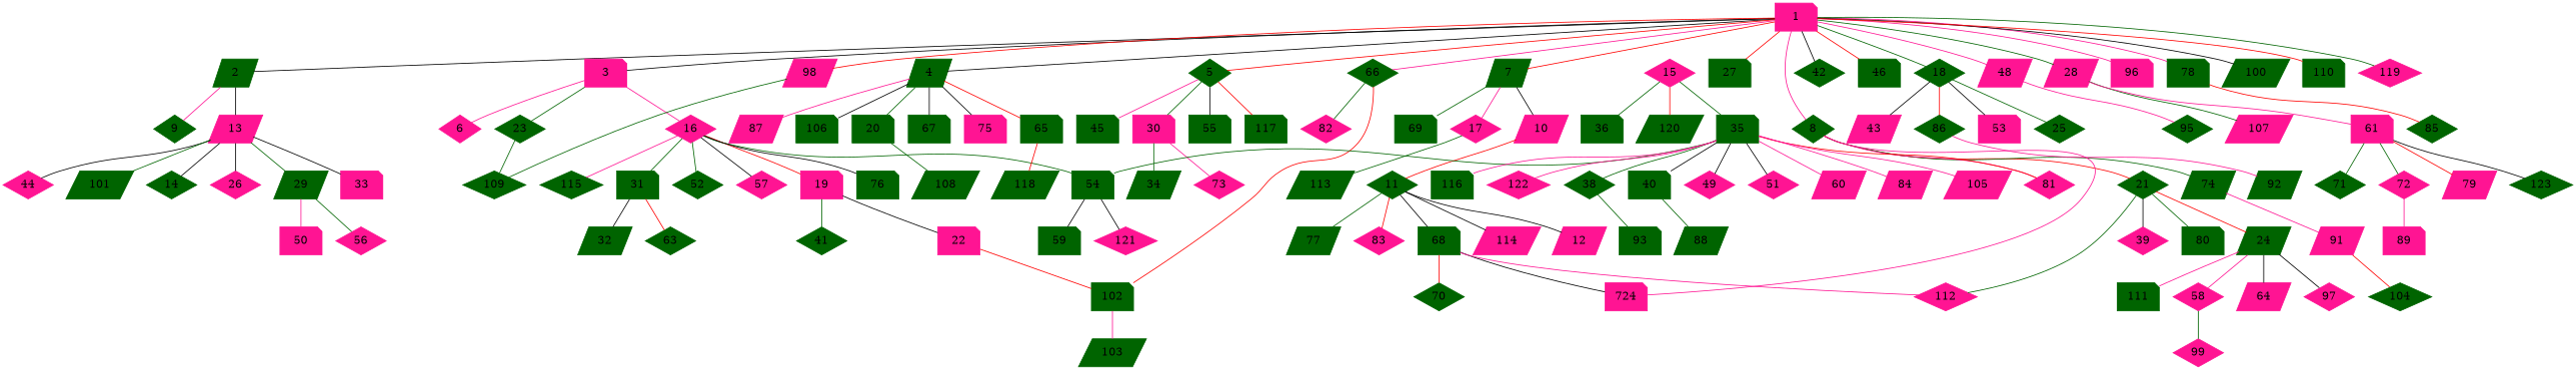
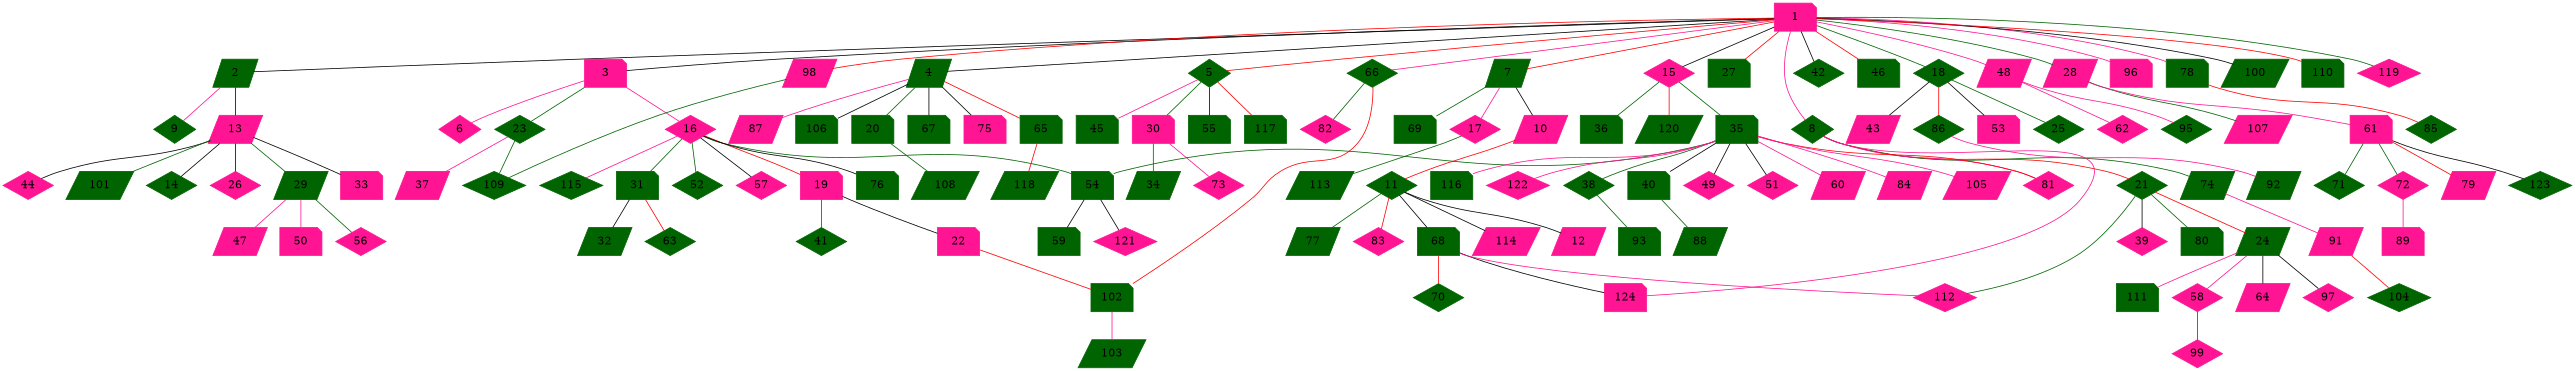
  graph {
    node [color=darkgreen shape=diamond style=filled]
    edge [color=black]
    1 [color=deeppink shape=note]
    2 [shape=parallelogram]
    3 [color=deeppink shape=note]
    4 [shape=parallelogram]
    5
    7 [shape=parallelogram]
    8
    15 [color=deeppink]
    18
    27 [shape=note]
    28 [color=deeppink shape=parallelogram]
    42
    46 [shape=note]
    48 [color=deeppink shape=parallelogram]
    66
    78 [shape=note]
    96 [color=deeppink shape=note]
    98 [color=deeppink shape=parallelogram]
    100 [shape=parallelogram]
    110 [shape=note]
    119 [color=deeppink]
    9
    13 [color=deeppink shape=parallelogram]
    6 [color=deeppink]
    16 [color=deeppink]
    23
    20 [shape=note]
    65 [shape=note]
    67 [shape=note]
    75 [color=deeppink shape=note]
    87 [color=deeppink shape=parallelogram]
    106 [shape=note]
    30 [color=deeppink shape=note]
    45 [shape=note]
    55 [shape=note]
    117 [shape=note]
    10 [color=deeppink shape=parallelogram]
    17 [color=deeppink]
    69 [shape=note]
    21
    74 [shape=parallelogram]
    81 [color=deeppink]
-   124 [color=deeppink shape=note label=724]
+   124 [color=deeppink shape=note]
    35 [shape=note]
    36 [shape=note]
    120 [shape=parallelogram]
    25
    43 [color=deeppink shape=parallelogram]
    53 [color=deeppink shape=note]
    86
    107 [color=deeppink shape=parallelogram]
    61 [color=deeppink shape=note]
+   62 [color=deeppink]
    95
    102 [shape=note]
    82 [color=deeppink]
    85
    109
    14
    26 [color=deeppink]
    29 [shape=parallelogram]
    33 [color=deeppink shape=note]
    44 [color=deeppink]
    101 [shape=parallelogram]
    19 [color=deeppink shape=note]
    31 [shape=note]
    52
    54 [shape=note]
    57 [color=deeppink]
    76 [shape=note]
    115
+   37 [color=deeppink shape=parallelogram]
    108 [shape=parallelogram]
    118 [shape=parallelogram]
    34 [shape=parallelogram]
    73 [color=deeppink]
    11
    113 [shape=parallelogram]
    24 [shape=parallelogram]
    39 [color=deeppink]
    80 [shape=note]
    112 [color=deeppink]
    91 [color=deeppink shape=parallelogram]
    12 [color=deeppink shape=parallelogram]
    68 [shape=note]
    77 [shape=parallelogram]
    83 [color=deeppink]
    114 [color=deeppink shape=parallelogram]
    70
+   47 [color=deeppink shape=parallelogram]
    50 [color=deeppink shape=note]
    56 [color=deeppink]
    38
    40 [shape=note]
    49 [color=deeppink]
    51 [color=deeppink]
    60 [color=deeppink shape=parallelogram]
    84 [color=deeppink shape=parallelogram]
    105 [color=deeppink shape=parallelogram]
    116 [shape=note]
    122 [color=deeppink]
    22 [color=deeppink shape=note]
    41
    32 [shape=parallelogram]
    63
    59 [shape=note]
    121 [color=deeppink]
    92 [shape=parallelogram]
    58 [color=deeppink]
    64 [color=deeppink shape=parallelogram]
    97 [color=deeppink]
    111 [shape=note]
    103 [shape=parallelogram]
    99 [color=deeppink]
    71
    72 [color=deeppink]
    79 [color=deeppink shape=parallelogram]
    123
    93 [shape=note]
    88 [shape=parallelogram]
    89 [color=deeppink shape=note]
    104
    1 -- 2
    1 -- 3
    1 -- 4
    1 -- 5 [color=red]
    1 -- 7 [color=red]
    1 -- 8 [color=deeppink]
+   1 -- 15
    1 -- 18 [color=darkgreen]
    1 -- 27 [color=red]
    1 -- 28 [color=darkgreen]
    1 -- 42
    1 -- 46 [color=red]
    1 -- 48 [color=deeppink]
    1 -- 66 [color=deeppink]
    1 -- 78 [color=deeppink]
    1 -- 96 [color=deeppink]
    1 -- 98 [color=red]
    1 -- 100
    1 -- 110 [color=red]
    1 -- 119 [color=darkgreen]
    2 -- 9 [color=deeppink]
    2 -- 13
    3 -- 6 [color=deeppink]
    3 -- 16 [color=deeppink]
    3 -- 23 [color=darkgreen]
    4 -- 20 [color=darkgreen]
    4 -- 65 [color=red]
    4 -- 67
    4 -- 75
    4 -- 87 [color=deeppink]
    4 -- 106
    5 -- 30 [color=darkgreen]
    5 -- 45 [color=deeppink]
    5 -- 55
    5 -- 117 [color=red]
    7 -- 10
    7 -- 17 [color=deeppink]
    7 -- 69 [color=darkgreen]
    8 -- 21 [color=red]
    8 -- 74 [color=darkgreen]
    8 -- 81 [color=deeppink]
    8 -- 124 [color=deeppink]
    15 -- 35 [color=darkgreen]
    15 -- 36 [color=darkgreen]
    15 -- 120 [color=red]
    18 -- 25 [color=darkgreen]
    18 -- 43
    18 -- 53
    18 -- 86 [color=red]
    28 -- 107 [color=darkgreen]
    28 -- 61 [color=deeppink]
+   48 -- 62 [color=deeppink]
    48 -- 95 [color=deeppink]
    66 -- 102 [color=red]
    66 -- 82 [color=darkgreen]
    78 -- 85 [color=red]
    98 -- 109 [color=darkgreen]
    13 -- 14
    13 -- 26
    13 -- 29 [color=darkgreen]
    13 -- 33
    13 -- 44
    13 -- 101 [color=darkgreen]
    16 -- 19 [color=red]
    16 -- 31 [color=darkgreen]
    16 -- 52 [color=darkgreen]
    16 -- 54 [color=darkgreen]
    16 -- 57
    16 -- 76
    16 -- 115 [color=deeppink]
    23 -- 109 [color=darkgreen]
+   23 -- 37 [color=deeppink]
    20 -- 108 [color=darkgreen]
    65 -- 118 [color=red]
    30 -- 34 [color=darkgreen]
    30 -- 73 [color=deeppink]
    10 -- 11 [color=red]
    17 -- 113 [color=darkgreen]
    21 -- 24 [color=red]
    21 -- 39
    21 -- 80 [color=darkgreen]
    21 -- 112 [color=darkgreen]
    74 -- 91 [color=deeppink]
    35 -- 81 [color=red]
    35 -- 54 [color=darkgreen]
    35 -- 38 [color=darkgreen]
    35 -- 40
    35 -- 49
    35 -- 51
    35 -- 60 [color=deeppink]
    35 -- 84 [color=deeppink]
    35 -- 105 [color=deeppink]
    35 -- 116 [color=deeppink]
    35 -- 122 [color=deeppink]
    86 -- 92 [color=deeppink]
    61 -- 71 [color=darkgreen]
    61 -- 72 [color=darkgreen]
    61 -- 79 [color=red]
    61 -- 123
    102 -- 103 [color=deeppink]
+   29 -- 47 [color=deeppink]
    29 -- 50 [color=deeppink]
    29 -- 56 [color=darkgreen]
    19 -- 22
    19 -- 41 [color=darkgreen]
    31 -- 32
    31 -- 63 [color=red]
    54 -- 59
    54 -- 121
    11 -- 12
    11 -- 68
    11 -- 77 [color=darkgreen]
    11 -- 83 [color=red]
    11 -- 114
    24 -- 58 [color=deeppink]
    24 -- 64
    24 -- 97
    24 -- 111 [color=deeppink]
    91 -- 104 [color=red]
    68 -- 124
    68 -- 112 [color=deeppink]
    68 -- 70 [color=red]
    38 -- 93 [color=darkgreen]
    40 -- 88 [color=darkgreen]
    22 -- 102 [color=red]
    58 -- 99 [color=darkgreen]
    72 -- 89 [color=deeppink]
  }
